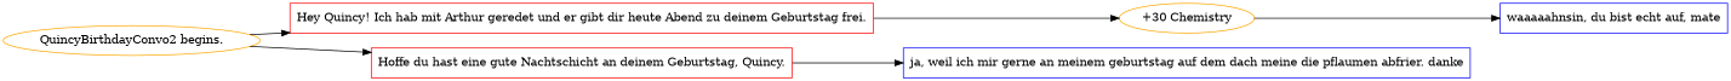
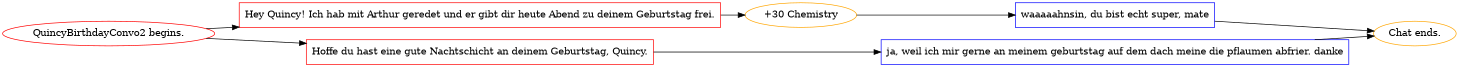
  digraph {
    rankdir=LR
    node [color=orange shape=box]
-   "QuincyBirthdayConvo2 begins." [shape=""]
+   "QuincyBirthdayConvo2 begins." [color=red shape=""]
    n2 [color=red label="Hey Quincy! Ich hab mit Arthur geredet und er gibt dir heute Abend zu deinem Geburtstag frei."]
    n3 [color=red label="Hoffe du hast eine gute Nachtschicht an deinem Geburtstag, Quincy."]
    n4 [label="+30 Chemistry" shape=""]
    n5 [color=blue label="ja, weil ich mir gerne an meinem geburtstag auf dem dach meine die pflaumen abfrier. danke"]
-   n6 [color=blue label="waaaaahnsin, du bist echt auf, mate"]
+   n6 [color=blue label="waaaaahnsin, du bist echt super, mate"]
+   "Chat ends." [shape=""]
    "QuincyBirthdayConvo2 begins." -> n2
    "QuincyBirthdayConvo2 begins." -> n3
    n2 -> n4
    n3 -> n5
    n4 -> n6
+   n5 -> "Chat ends."
+   n6 -> "Chat ends."
  }
